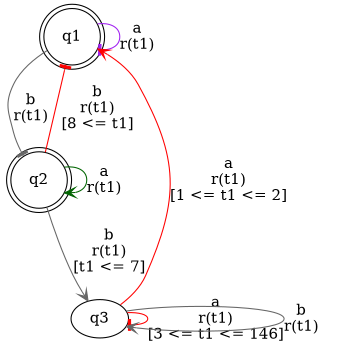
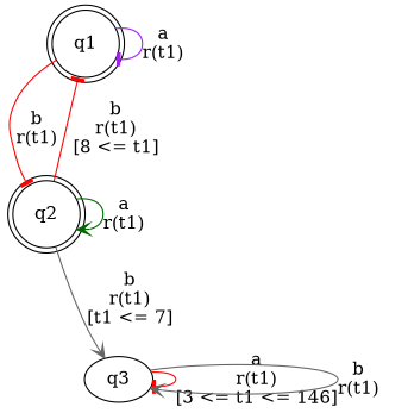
  digraph {
    node [shape=doublecircle]
    edge [arrowhead=tee color=gray40]
    n1 [label=q1]
    n2 [label=q2]
    n3 [label=q3 shape=""]
    n1 -> n1 [color=purple label="a\nr(t1)\n"]
-   n1 -> n2 [label="b\nr(t1)\n"]
+   n1 -> n2 [color=red label="b\nr(t1)\n"]
    n2 -> n1 [color=red label="b\nr(t1)\n[8 <= t1]"]
    n2 -> n2 [arrowhead=vee color=darkgreen label="a\nr(t1)\n"]
    n2 -> n3 [arrowhead=vee label="b\nr(t1)\n[t1 <= 7]"]
-   n3 -> n1 [arrowhead=vee color=red label="a\nr(t1)\n[1 <= t1 <= 2]"]
    n3 -> n3 [color=red label="a\nr(t1)\n[3 <= t1 <= 146]"]
    n3 -> n3 [arrowhead=vee label="b\nr(t1)\n"]
  }
